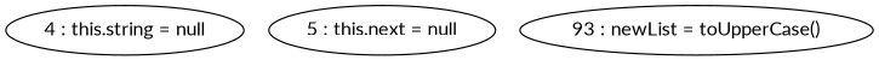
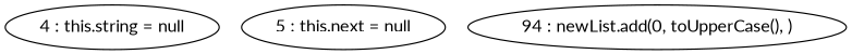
  digraph {
    fontname=Lato
    node [fontname=Lato]
    "4 : this.string = null"
    "5 : this.next = null"
-   "93 : newList = toUpperCase()"
+   "94 : newList.add(0, toUpperCase(), )"
  }
